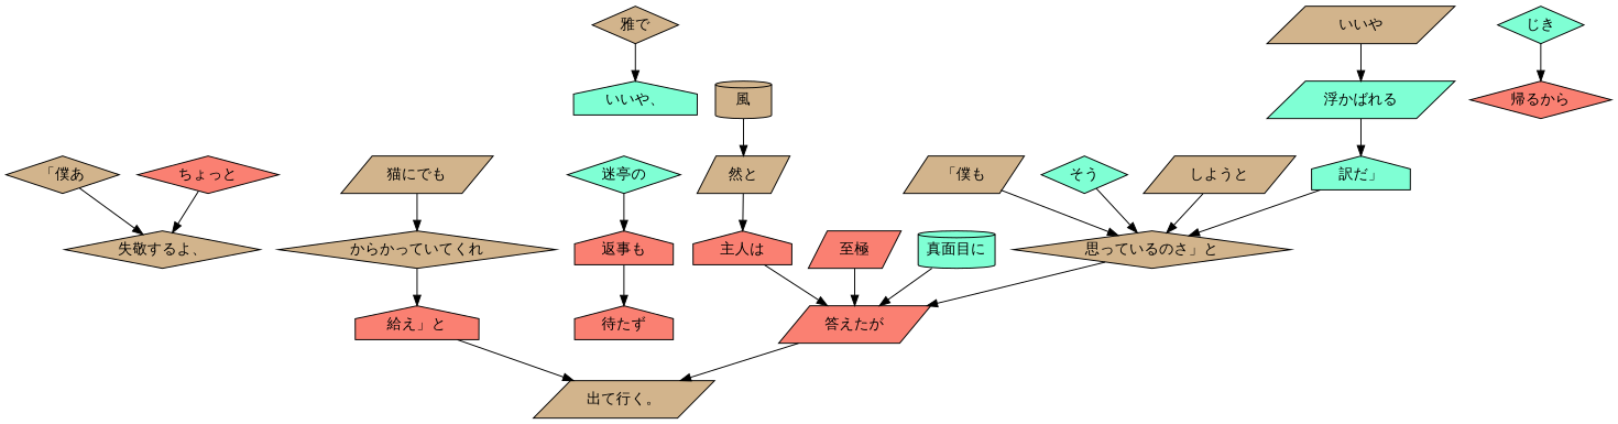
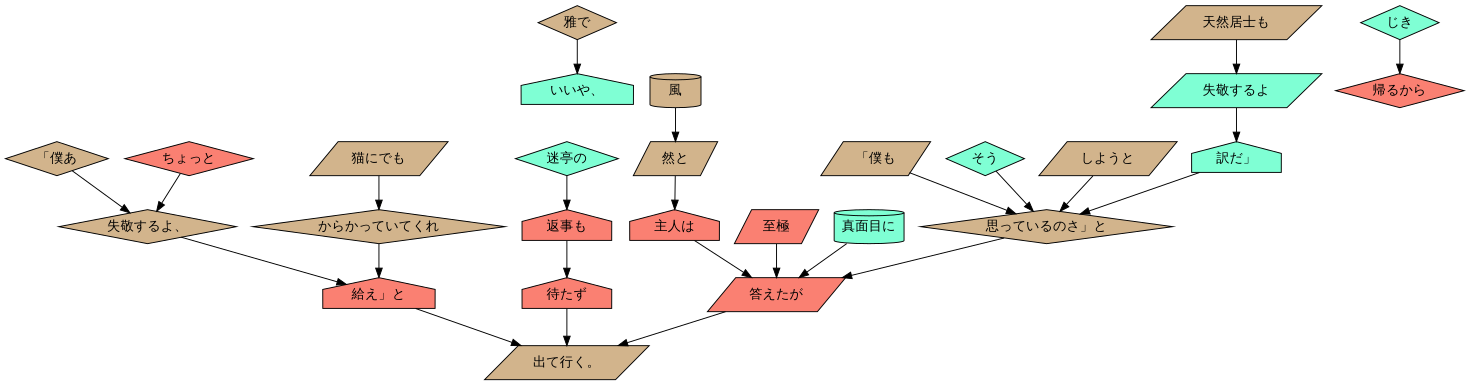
  digraph {
    fontname="Fira Sans"
    node [fillcolor=tan fontname="Fira Sans" shape=diamond style=filled]
    edge [fontname="Fira Sans"]
    n1 [label="雅で"]
    n2 [fillcolor=aquamarine label="いいや、" shape=house]
    n3 [fillcolor=aquamarine label="訳だ」" shape=house]
    n4 [label="思っているのさ」と"]
-   n5 [label="いいや" shape=parallelogram]
-   n6 [fillcolor=aquamarine label="浮かばれる" shape=parallelogram]
+   n5 [label="天然居士も" shape=parallelogram]
+   n6 [fillcolor=aquamarine label="失敬するよ" shape=parallelogram]
    n7 [fillcolor=salmon label="答えたが" shape=parallelogram]
    n8 [label="「僕も" shape=parallelogram]
    n9 [fillcolor=aquamarine label="そう"]
    n10 [label="しようと" shape=parallelogram]
    n11 [label="出て行く。" shape=parallelogram]
    n12 [fillcolor=salmon label="主人は" shape=house]
    n13 [fillcolor=salmon label="至極" shape=parallelogram]
    n14 [fillcolor=aquamarine label="真面目に" shape=cylinder]
    n15 [label="「僕あ"]
    n16 [label="失敬するよ、"]
    n17 [fillcolor=salmon label="給え」と" shape=house]
    n18 [fillcolor=salmon label="ちょっと"]
    n19 [fillcolor=aquamarine label="じき"]
    n20 [fillcolor=salmon label="帰るから"]
    n21 [label="からかっていてくれ"]
    n22 [label="猫にでも" shape=parallelogram]
    n23 [fillcolor=aquamarine label="迷亭の"]
    n24 [fillcolor=salmon label="返事も" shape=house]
    n25 [fillcolor=salmon label="待たず" shape=house]
    n26 [label="風" shape=cylinder]
    n27 [label="然と" shape=parallelogram]
    n1 -> n2
    n3 -> n4
    n4 -> n7
    n5 -> n6
    n6 -> n3
    n7 -> n11
    n8 -> n4
    n9 -> n4
    n10 -> n4
    n12 -> n7
    n13 -> n7
    n14 -> n7
    n15 -> n16
+   n16 -> n17
    n17 -> n11
    n18 -> n16
    n19 -> n20
    n21 -> n17
    n22 -> n21
    n23 -> n24
    n24 -> n25
+   n25 -> n11
    n26 -> n27
    n27 -> n12
  }
